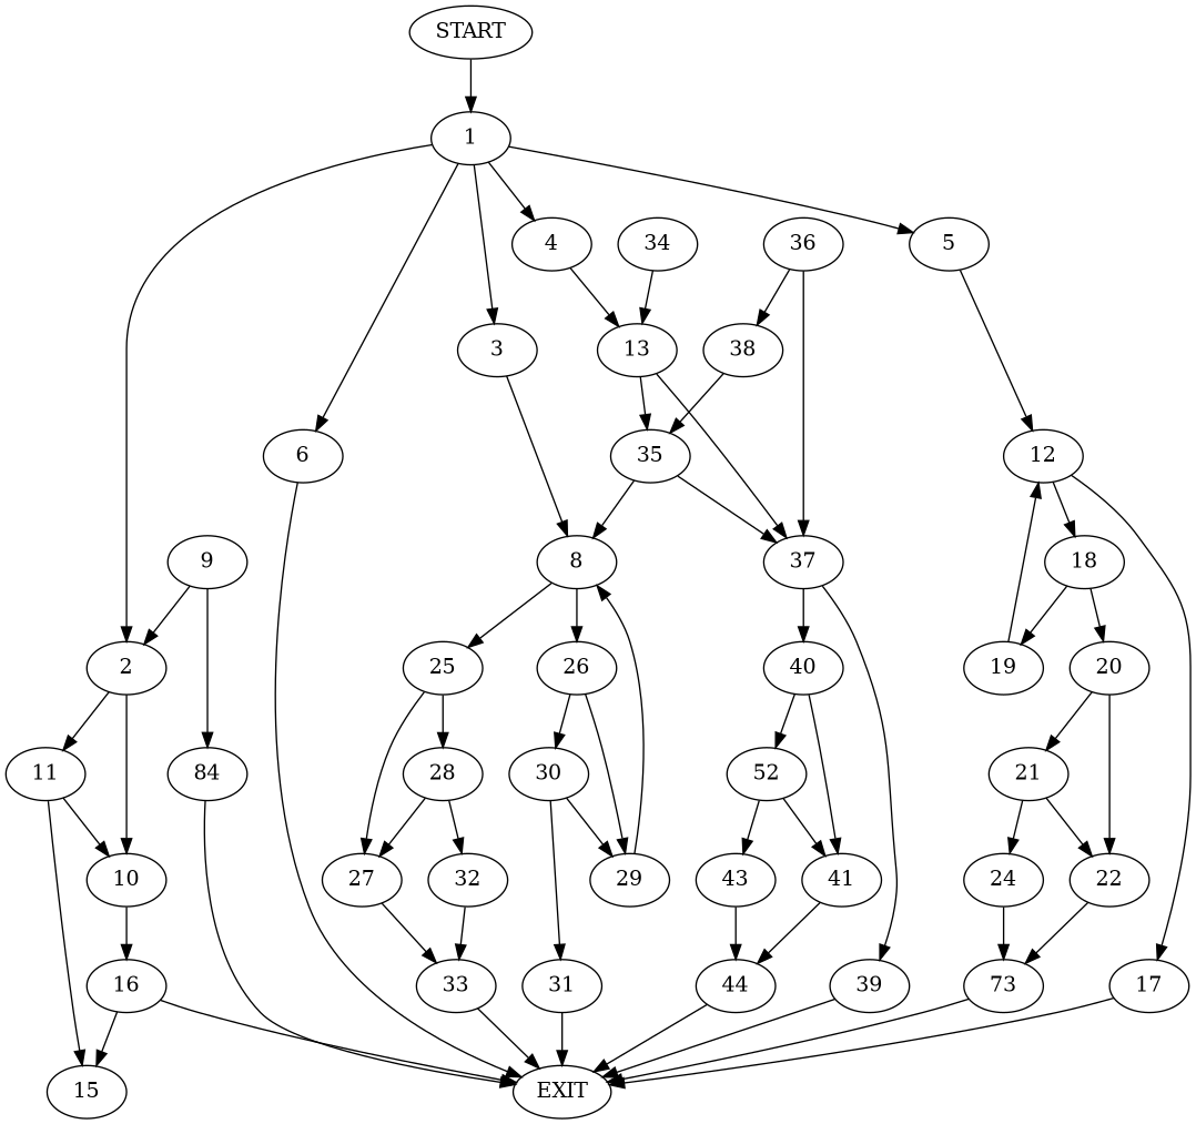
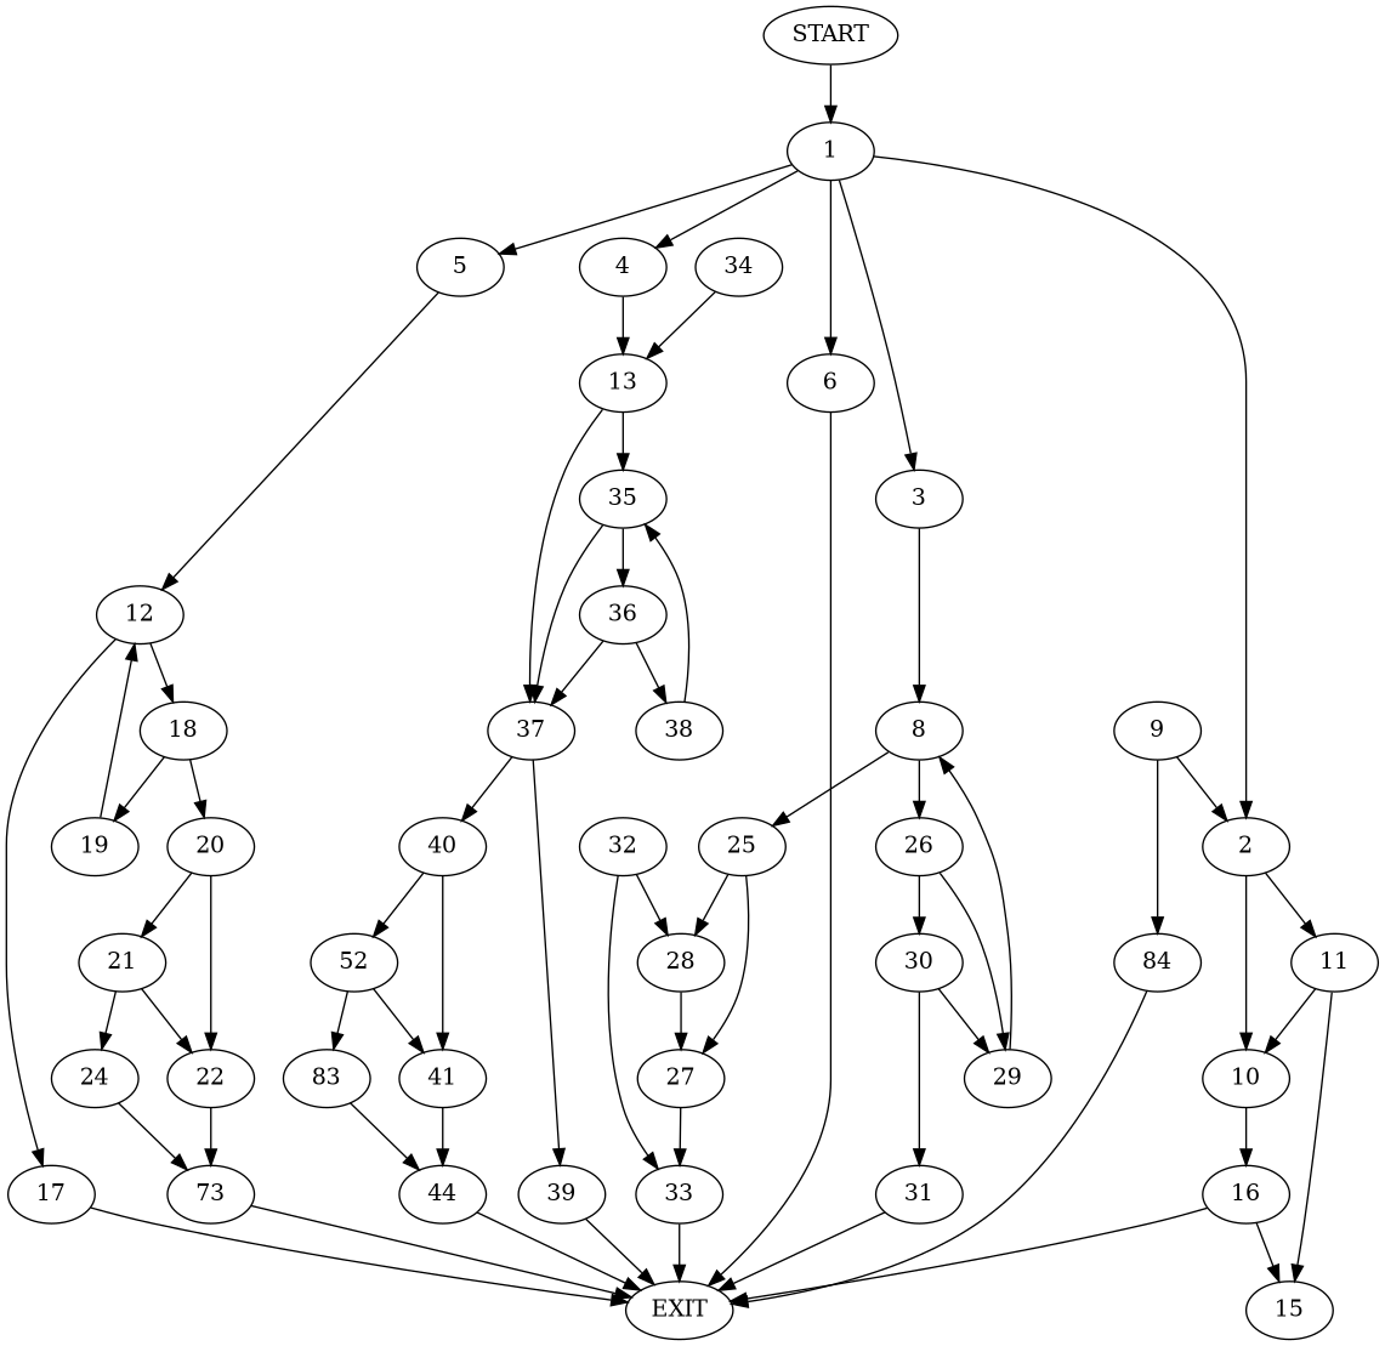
  digraph {
    n1 [label=START]
    1
    2
    3
    4
    5
    6
    n8 [label=EXIT]
    10
    11
    8
    13
    12
    16
    15
    25
    26
    35
    37
    17
    18
    9
    n23 [label=84]
    27
    28
    29
    30
    19
    20
    34
    36
    21
    22
    24
    n35 [label=73]
    33
    32
    31
    38
    39
    40
    41
    n43 [label=52]
    44
-   43
+   43 [label=83]
    n1 -> 1
    1 -> 2
    1 -> 3
    1 -> 4
    1 -> 5
    1 -> 6
    2 -> 10
    2 -> 11
    3 -> 8
    4 -> 13
    5 -> 12
    6 -> n8
    10 -> 16
    11 -> 10
    11 -> 15
    8 -> 25
    8 -> 26
    13 -> 35
    13 -> 37
    12 -> 17
    12 -> 18
    16 -> n8
    16 -> 15
    25 -> 27
    25 -> 28
    26 -> 29
    26 -> 30
    35 -> 37
-   35 -> 8
+   35 -> 36
    37 -> 39
    37 -> 40
    17 -> n8
    18 -> 19
    18 -> 20
    9 -> 2
    9 -> n23
    n23 -> n8
    27 -> 33
    28 -> 27
-   28 -> 32
+   32 -> 28
    29 -> 8
    30 -> 29
    30 -> 31
    19 -> 12
    20 -> 21
    20 -> 22
    34 -> 13
    36 -> 37
    36 -> 38
    21 -> 22
    21 -> 24
    22 -> n35
    24 -> n35
    n35 -> n8
    33 -> n8
    32 -> 33
    31 -> n8
    38 -> 35
    39 -> n8
    40 -> 41
    40 -> n43
    41 -> 44
    n43 -> 41
    n43 -> 43
    44 -> n8
    43 -> 44
  }
